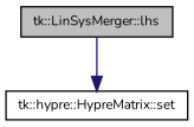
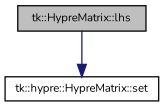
  digraph {
    rankdir=TB
    fontname=Nunito
    node [color=black fontname=Nunito fontsize=9 shape=record]
-   n1 [fillcolor=grey75 fontcolor=black height=0.2 label="tk::LinSysMerger::lhs" style=filled width=0.4]
+   n1 [fillcolor=grey75 fontcolor=black height=0.2 label="tk::HypreMatrix::lhs" style=filled width=0.4]
    n2 [height=0.2 label="tk::hypre::HypreMatrix::set" width=0.4]
    n1 -> n2 [color=midnightblue fontname=Nunito fontsize=9 labelfontname="sans-serif" labelfontsize=9 style=solid]
  }
